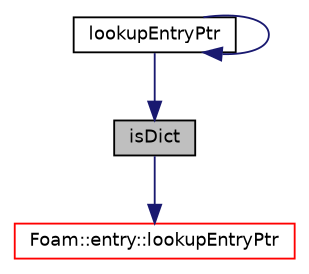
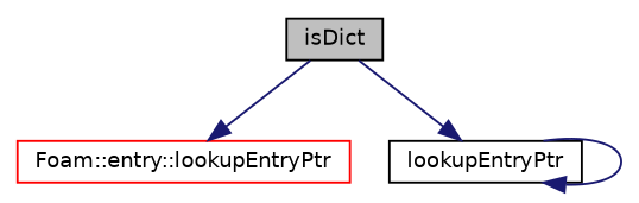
  digraph {
    rankdir=TB
    node [color=black fontname=Helvetica fontsize=10 shape=record]
    edge [color=midnightblue fontname=Helvetica fontsize=10 labelfontname=Helvetica labelfontsize=10 style=solid]
    n1 [fillcolor=grey75 fontcolor=black height=0.2 label=isDict style=filled width=0.4]
    n2 [color=red height=0.2 label="Foam::entry::lookupEntryPtr" width=0.4]
    n3 [height=0.2 label=lookupEntryPtr width=0.4]
    n1 -> n2
-   n3 -> n1
+   n1 -> n3
    n3 -> n3
  }
